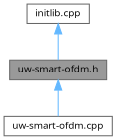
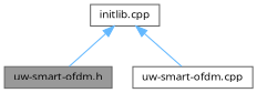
  digraph {
    fontname="Open Sans"
    node [color=grey40 fillcolor=white fontname="Open Sans" fontsize=10 shape=box style=filled]
    edge [color=steelblue1 dir=back fontname="Open Sans" fontsize=10 labelfontname=Helvetica labelfontsize=10 style=solid]
    n1 [color=gray40 fillcolor=grey60 fontcolor=black height=0.2 label="uw-smart-ofdm.h" width=0.4]
    n2 [height=0.2 label="uw-smart-ofdm.cpp" width=0.4]
    n3 [height=0.2 label="initlib.cpp" width=0.4]
-   n1 -> n2
+   n3 -> n2
    n3 -> n1
  }
